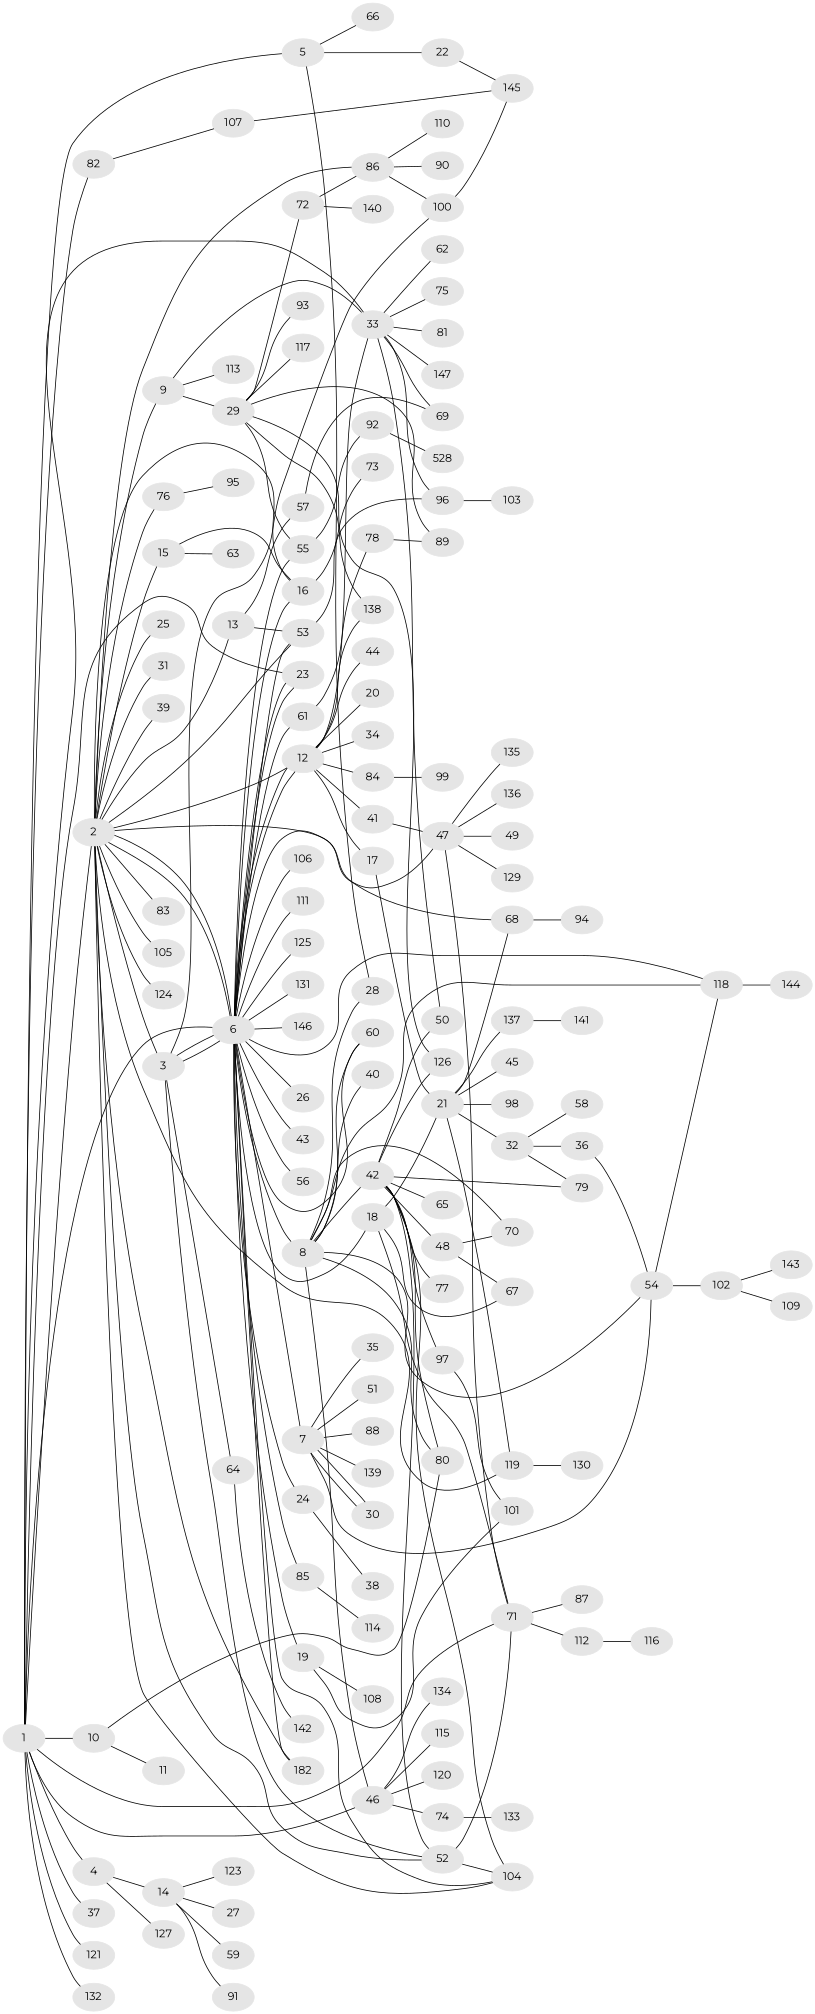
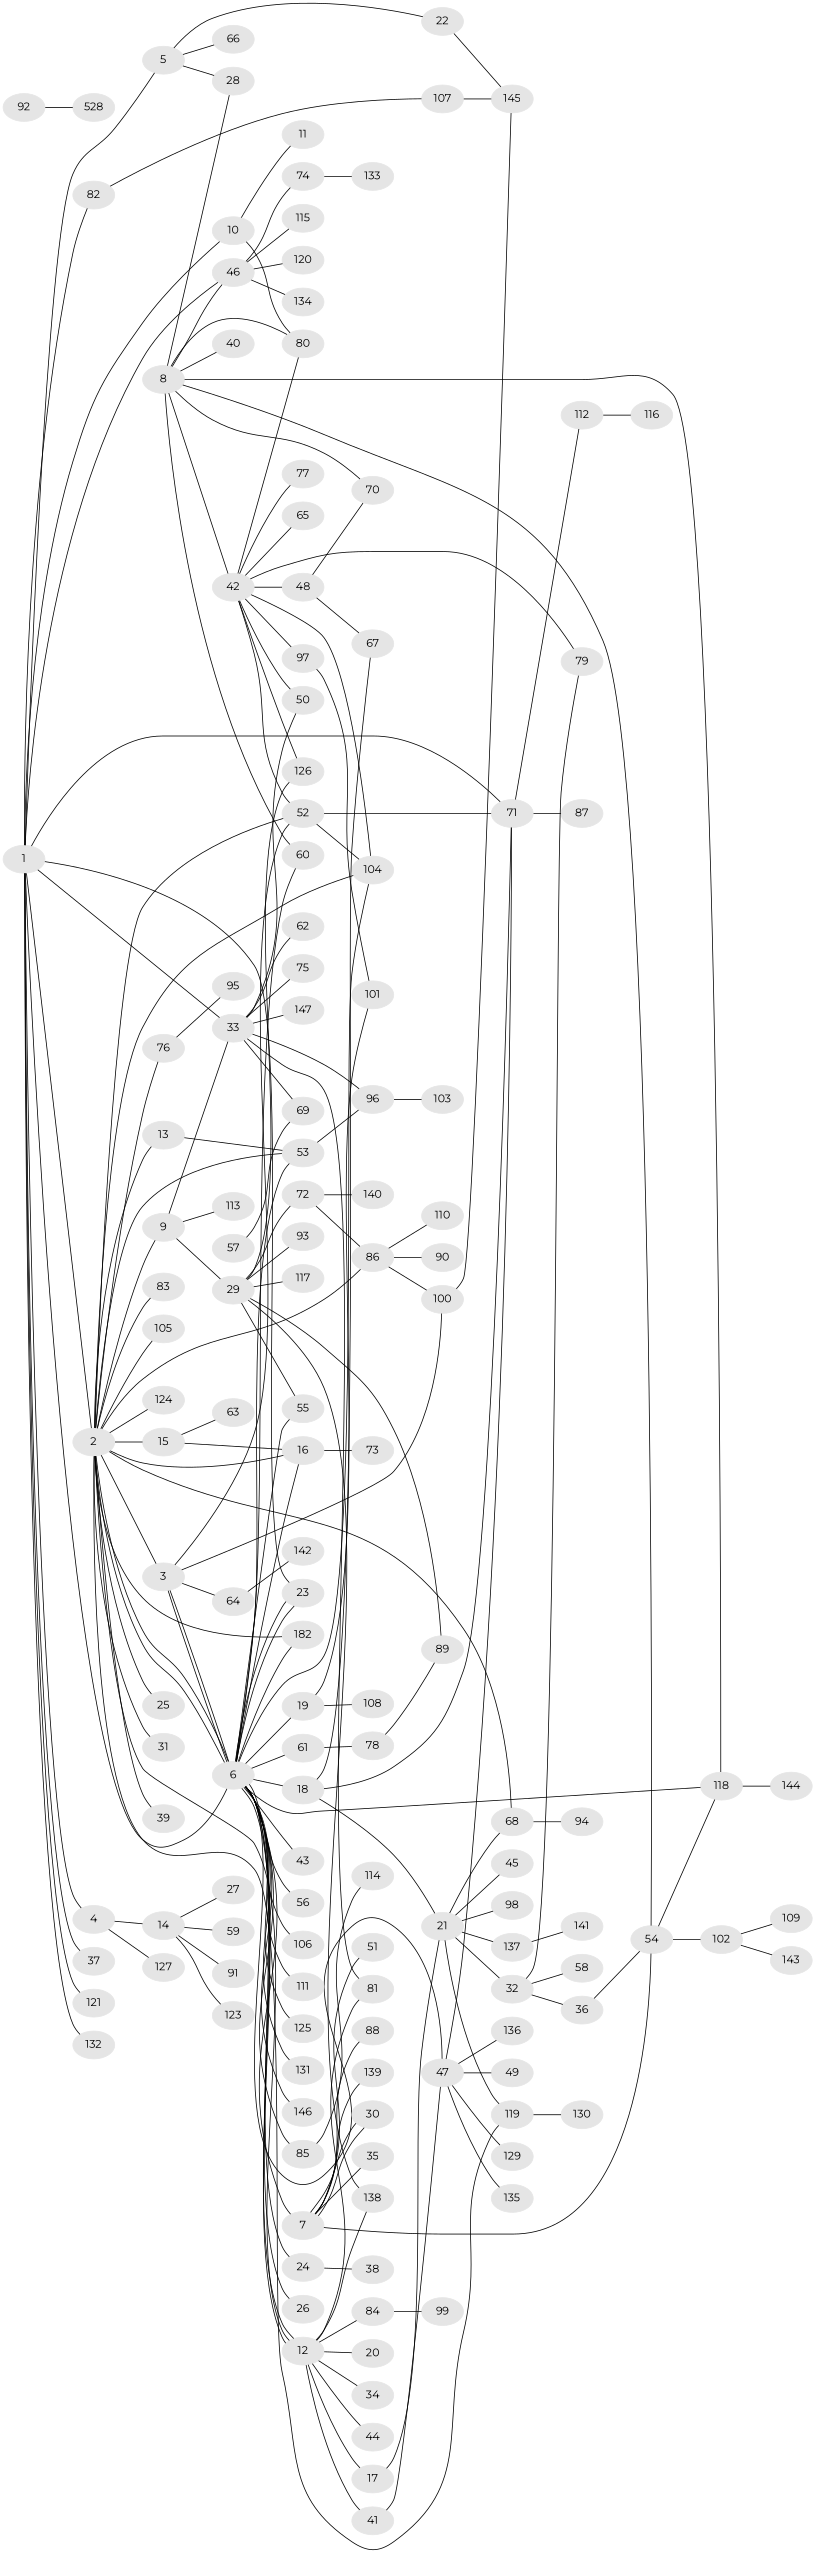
  graph {
    fontname=Montserrat
    rankdir=LR
    node [color=gray90 fontname=Montserrat style=filled]
    edge [fontname=Montserrat]
    1
    2
    4
    5
    6
    10
    23
    33
    37
    46
    71
    82
    121
    132
    3
    9
    12
    13
    15
    16
    25
    31
    39
    52
    53
    68
    76
    83
    86
    104
    105
    119
    n33 [label=182]
    124
    14
    127
    22
    28
    66
    7
    8
    18
    19
    24
    26
    43
    47
    55
    56
    60
    61
    85
    106
    111
    118
    125
    131
    146
    80
    11
    50
    62
    69
    75
    81
    96
    147
    74
    115
    120
    134
    87
    112
    107
    64
    100
    29
    113
    17
    20
    34
    41
    44
    84
    138
    57
    63
    73
    94
    95
    90
    110
    130
    142
    145
    27
    59
    91
    123
    30
    35
    51
    54
    88
    139
    40
    42
    70
    21
    67
    101
    108
    38
    49
    129
    135
    136
    92
    78
    114
    144
    102
    126
    79
    48
    65
    77
    97
    72
    89
    93
    117
    99
    32
    45
    98
    137
    36
    58
    141
    140
    103
    133
    109
    143
    n146 [label=528]
    116
    1 -- 2
    1 -- 4
    1 -- 5
    1 -- 6
    1 -- 10
    1 -- 23
    1 -- 33
    1 -- 37
    1 -- 46
    1 -- 71
    1 -- 82
    1 -- 121
    1 -- 132
    2 -- 6
    2 -- 6
    2 -- 3
    2 -- 9
    2 -- 12
    2 -- 13
    2 -- 15
    2 -- 16
    2 -- 25
    2 -- 31
    2 -- 39
    2 -- 52
    2 -- 53
    2 -- 68
    2 -- 76
    2 -- 83
    2 -- 86
    2 -- 104
    2 -- 105
    2 -- 119
    2 -- n33
    2 -- 124
    4 -- 14
    4 -- 127
    5 -- 22
    5 -- 28
    5 -- 66
    6 -- 23
    6 -- 23
    6 -- 12
    6 -- 12
    6 -- 16
    6 -- 53
    6 -- 104
    6 -- n33
    6 -- 7
-   6 -- 8
    6 -- 18
    6 -- 19
    6 -- 24
    6 -- 26
    6 -- 43
    6 -- 47
    6 -- 55
    6 -- 56
    6 -- 60
    6 -- 61
    6 -- 85
    6 -- 106
    6 -- 111
    6 -- 118
    6 -- 125
    6 -- 131
    6 -- 146
    10 -- 80
    10 -- 11
    33 -- 50
    33 -- 62
    33 -- 69
    33 -- 75
    33 -- 81
    33 -- 96
    33 -- 147
    46 -- 74
    46 -- 115
    46 -- 120
    46 -- 134
    71 -- 87
    71 -- 112
    82 -- 107
    3 -- 6
    3 -- 6
    3 -- 52
    3 -- 64
    3 -- 100
    9 -- 33
    9 -- 29
    9 -- 113
-   12 -- 33
+   12 -- 81
    12 -- 17
    12 -- 20
    12 -- 34
    12 -- 41
    12 -- 44
    12 -- 84
    12 -- 138
    13 -- 53
-   13 -- 57
    15 -- 16
    15 -- 63
    16 -- 73
    52 -- 71
    52 -- 104
    53 -- 96
    68 -- 94
    76 -- 95
    86 -- 100
    86 -- 90
    86 -- 110
    119 -- 130
    14 -- 27
    14 -- 59
    14 -- 91
    14 -- 123
    22 -- 145
    7 -- 30
    7 -- 30
    7 -- 35
    7 -- 51
    7 -- 54
    7 -- 88
    7 -- 139
    8 -- 46
    8 -- 28
    8 -- 60
    8 -- 118
    8 -- 80
    8 -- 54
    8 -- 40
    8 -- 42
    8 -- 70
    18 -- 71
    18 -- 21
    18 -- 67
    19 -- 101
    19 -- 108
    24 -- 38
    47 -- 71
    47 -- 49
    47 -- 129
    47 -- 135
    47 -- 136
-   55 -- 92
    61 -- 78
    85 -- 114
    118 -- 144
    96 -- 103
    74 -- 133
    112 -- 116
    107 -- 145
    64 -- 142
    100 -- 145
    29 -- 55
    29 -- 138
    29 -- 126
    29 -- 72
    29 -- 89
    29 -- 93
    29 -- 117
    17 -- 21
    41 -- 47
    84 -- 99
    57 -- 69
    54 -- 118
    54 -- 102
    42 -- 52
    42 -- 104
    42 -- 80
    42 -- 50
    42 -- 126
    42 -- 79
    42 -- 48
    42 -- 65
    42 -- 77
    42 -- 97
    21 -- 68
    21 -- 119
    21 -- 32
    21 -- 45
    21 -- 98
    21 -- 137
    92 -- n146
    78 -- 89
    102 -- 109
    102 -- 143
    48 -- 70
    48 -- 67
    97 -- 101
    72 -- 86
    72 -- 140
    32 -- 79
    32 -- 36
    32 -- 58
    137 -- 141
    36 -- 54
  }
